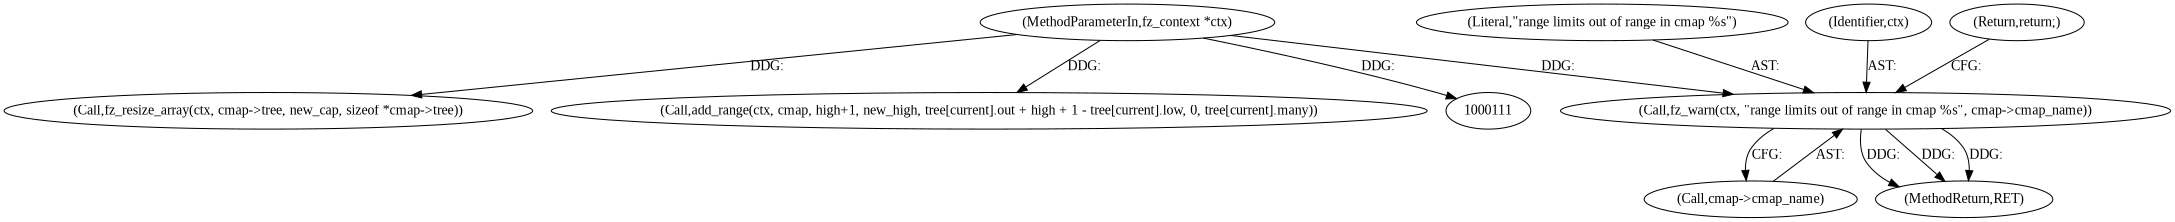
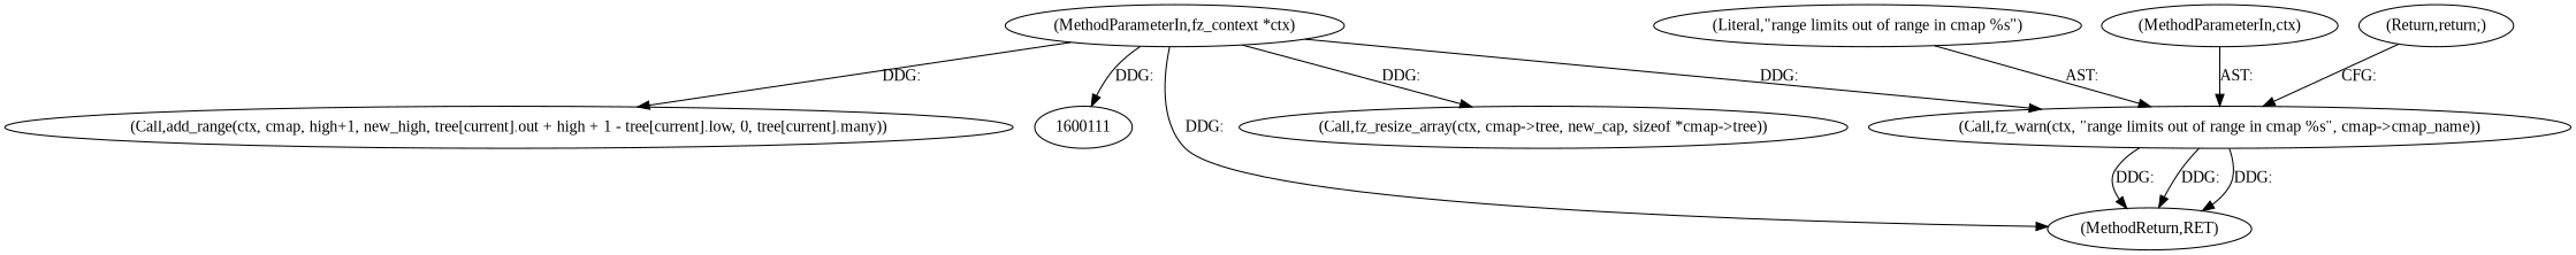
  digraph {
    fontname="Liberation Serif"
    node [fontname="Liberation Serif"]
    edge [fontname="Liberation Serif"]
    n1 [label="(Call,fz_warn(ctx, \"range limits out of range in cmap %s\", cmap->cmap_name))"]
-   n2 [label="(Call,cmap->cmap_name)"]
    n3 [label="(MethodReturn,RET)"]
    n4 [label="(MethodParameterIn,fz_context *ctx)"]
    n5 [label="(Call,fz_resize_array(ctx, cmap->tree, new_cap, sizeof *cmap->tree))"]
    n6 [label="(Call,add_range(ctx, cmap, high+1, new_high, tree[current].out + high + 1 - tree[current].low, 0, tree[current].many))"]
-   1000111
+   1000111 [label=1600111]
    n8 [label="(Literal,\"range limits out of range in cmap %s\")"]
-   n9 [label="(Identifier,ctx)"]
+   n9 [label="(MethodParameterIn,ctx)"]
    n10 [label="(Return,return;)"]
-   n1 -> n2 [label="CFG: "]
    n1 -> n3 [label="DDG: "]
    n1 -> n3 [label="DDG: "]
    n1 -> n3 [label="DDG: "]
-   n2 -> n1 [label="AST: "]
    n4 -> n1 [label="DDG: "]
+   n4 -> n3 [label="DDG: "]
    n4 -> n5 [label="DDG: "]
    n4 -> n6 [label="DDG: "]
    n4 -> 1000111 [label="DDG: "]
    n8 -> n1 [label="AST: "]
    n9 -> n1 [label="AST: "]
    n10 -> n1 [label="CFG: "]
  }
